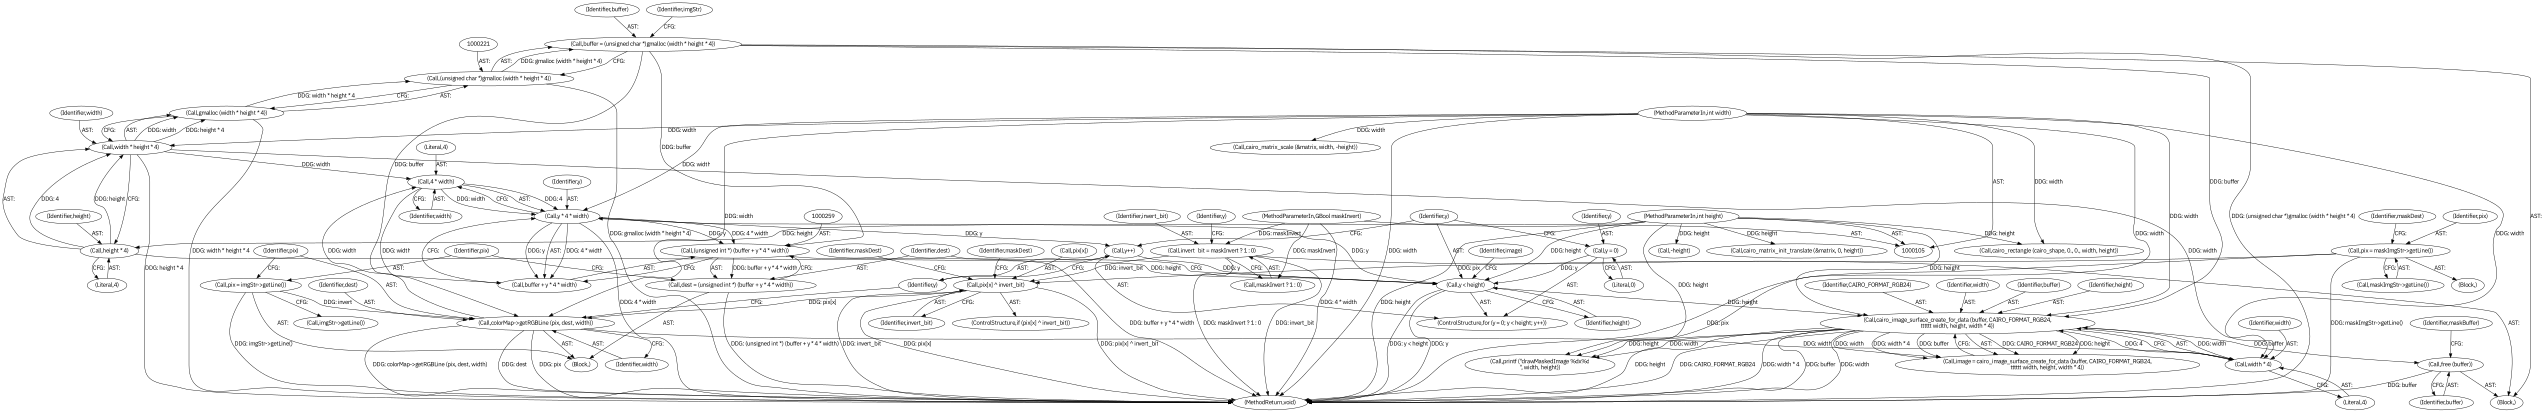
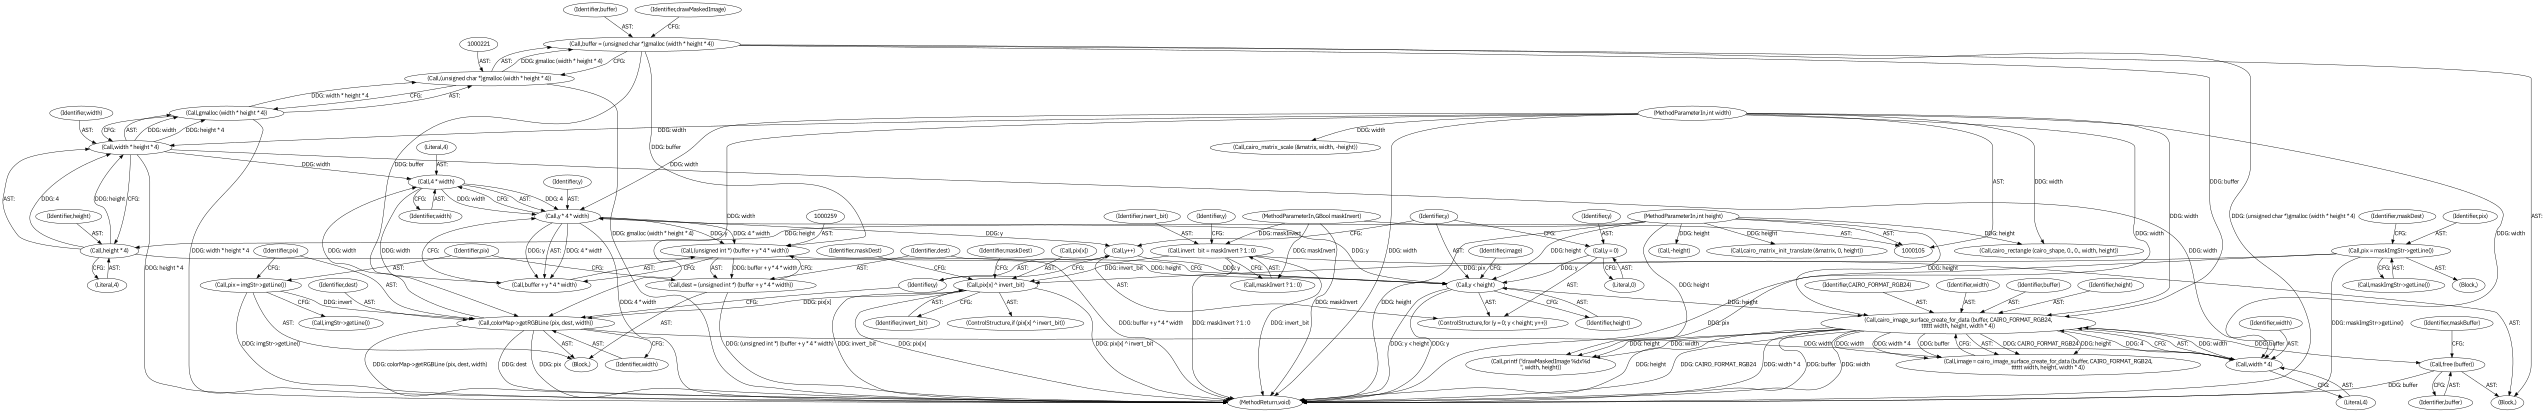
  digraph {
    fontname="IBM Plex Sans"
    node [fontname="IBM Plex Sans"]
    edge [fontname="IBM Plex Sans"]
    n1 [label="(Call,free (buffer))"]
    n2 [label="(Block,)"]
    n3 [label="(Identifier,buffer)"]
    n4 [label="(MethodReturn,void)"]
    n5 [label="(Call,cairo_image_surface_create_for_data (buffer, CAIRO_FORMAT_RGB24,\n\t\t\t\t\t\t width, height, width * 4))"]
    n6 [label="(Call,width * 4)"]
    n7 [label="(Call,printf (\"drawMaskedImage %dx%d\n\", width, height))"]
    n8 [label="(Call,image = cairo_image_surface_create_for_data (buffer, CAIRO_FORMAT_RGB24,\n\t\t\t\t\t\t width, height, width * 4))"]
    n9 [label="(Literal,4)"]
    n10 [label="(Call,buffer = (unsigned char *)gmalloc (width * height * 4))"]
    n11 [label="(Call,(unsigned char *)gmalloc (width * height * 4))"]
    n12 [label="(Call,(unsigned int *) (buffer + y * 4 * width))"]
    n13 [label="(Call,buffer + y * 4 * width)"]
    n14 [label="(Call,gmalloc (width * height * 4))"]
    n15 [label="(Call,dest = (unsigned int *) (buffer + y * 4 * width))"]
    n16 [label="(Call,y * 4 * width)"]
    n17 [label="(Call,width * height * 4)"]
    n18 [label="(Call,height * 4)"]
    n19 [label="(Call,4 * width)"]
    n20 [label="(Call,y < height)"]
    n21 [label="(Literal,4)"]
    n22 [label="(Call,colorMap->getRGBLine (pix, dest, width))"]
    n23 [label="(Identifier,width)"]
    n24 [label="(MethodParameterIn,int width)"]
    n25 [label="(Call,cairo_rectangle (cairo_shape, 0., 0., width, height))"]
    n26 [label="(Call,cairo_matrix_scale (&matrix, width, -height))"]
    1000105
    n28 [label="(Identifier,width)"]
    n29 [label="(Block,)"]
    n30 [label="(ControlStructure,for (y = 0; y < height; y++))"]
    n31 [label="(Identifier,height)"]
    n32 [label="(MethodParameterIn,int height)"]
    n33 [label="(Call,-height)"]
    n34 [label="(Call,cairo_matrix_init_translate (&matrix, 0, height))"]
    n35 [label="(Call,pix[x] ^ invert_bit)"]
    n36 [label="(Identifier,invert_bit)"]
    n37 [label="(ControlStructure,if (pix[x] ^ invert_bit))"]
    n38 [label="(Call,pix = maskImgStr->getLine())"]
    n39 [label="(Call,maskImgStr->getLine())"]
    n40 [label="(Block,)"]
    n41 [label="(Call,invert_bit = maskInvert ? 1 : 0)"]
    n42 [label="(Call,maskInvert ? 1 : 0)"]
    n43 [label="(MethodParameterIn,GBool maskInvert)"]
    n44 [label="(Call,pix = imgStr->getLine())"]
    n45 [label="(Call,imgStr->getLine())"]
    n46 [label="(Call,y++)"]
    n47 [label="(Identifier,y)"]
    n48 [label="(Call,y = 0)"]
    n49 [label="(Literal,0)"]
    n50 [label="(Identifier,CAIRO_FORMAT_RGB24)"]
    n51 [label="(Identifier,width)"]
    n52 [label="(Identifier,maskDest)"]
    n53 [label="(Identifier,width)"]
    n54 [label="(Identifier,dest)"]
    n55 [label="(Identifier,maskDest)"]
    n56 [label="(Identifier,y)"]
    n57 [label="(Identifier,buffer)"]
    n58 [label="(Identifier,y)"]
    n59 [label="(Identifier,y)"]
    n60 [label="(Identifier,buffer)"]
    n61 [label="(Identifier,pix)"]
    n62 [label="(Identifier,pix)"]
    n63 [label="(Identifier,invert_bit)"]
-   n64 [label="(Identifier,imgStr)"]
+   n64 [label="(Identifier,drawMaskedImage)"]
    n65 [label="(Literal,4)"]
    n66 [label="(Identifier,width)"]
    n67 [label="(Identifier,image)"]
    n68 [label="(Identifier,dest)"]
    n69 [label="(Identifier,height)"]
    n70 [label="(Identifier,pix)"]
    n71 [label="(Identifier,height)"]
    n72 [label="(Identifier,maskDest)"]
    n73 [label="(Identifier,y)"]
    n74 [label="(Call,pix[x])"]
    n75 [label="(Identifier,maskBuffer)"]
    1000221
    1000259
    n1 -> n2 [label="AST: "]
    n1 -> n3 [label="CFG: "]
    n1 -> n4 [label="DDG: buffer"]
    n3 -> n1 [label="AST: "]
    n5 -> n1 [label="DDG: buffer"]
    n5 -> n4 [label="DDG: height"]
    n5 -> n4 [label="DDG: CAIRO_FORMAT_RGB24"]
    n5 -> n4 [label="DDG: width * 4"]
    n5 -> n4 [label="DDG: buffer"]
    n5 -> n4 [label="DDG: width"]
    n5 -> n6 [label="CFG: "]
    n5 -> n7 [label="DDG: width"]
    n5 -> n7 [label="DDG: height"]
    n5 -> n8 [label="AST: "]
    n5 -> n8 [label="DDG: CAIRO_FORMAT_RGB24"]
    n5 -> n8 [label="DDG: height"]
    n5 -> n8 [label="DDG: width"]
    n5 -> n8 [label="DDG: width * 4"]
    n5 -> n8 [label="DDG: buffer"]
    n6 -> n5 [label="AST: "]
    n6 -> n5 [label="DDG: width"]
    n6 -> n5 [label="DDG: 4"]
    n6 -> n9 [label="CFG: "]
    n8 -> n5 [label="CFG: "]
    n9 -> n6 [label="AST: "]
    n10 -> n2 [label="AST: "]
    n10 -> n4 [label="DDG: (unsigned char *)gmalloc (width * height * 4)"]
    n10 -> n5 [label="DDG: buffer"]
    n10 -> n11 [label="CFG: "]
    n10 -> n12 [label="DDG: buffer"]
    n10 -> n13 [label="DDG: buffer"]
    n11 -> n4 [label="DDG: gmalloc (width * height * 4)"]
    n11 -> n10 [label="AST: "]
    n11 -> n10 [label="DDG: gmalloc (width * height * 4)"]
    n11 -> n14 [label="CFG: "]
    n12 -> n4 [label="DDG: buffer + y * 4 * width"]
    n12 -> n13 [label="CFG: "]
    n12 -> n15 [label="AST: "]
    n12 -> n15 [label="DDG: buffer + y * 4 * width"]
    n13 -> n12 [label="AST: "]
    n13 -> n16 [label="CFG: "]
    n14 -> n4 [label="DDG: width * height * 4"]
    n14 -> n11 [label="AST: "]
    n14 -> n11 [label="DDG: width * height * 4"]
    n14 -> n17 [label="CFG: "]
    n15 -> n4 [label="DDG: (unsigned int *) (buffer + y * 4 * width)"]
    n15 -> n12 [label="CFG: "]
    n15 -> n29 [label="AST: "]
    n16 -> n4 [label="DDG: 4 * width"]
    n16 -> n12 [label="DDG: y"]
    n16 -> n12 [label="DDG: 4 * width"]
    n16 -> n13 [label="AST: "]
    n16 -> n13 [label="DDG: y"]
    n16 -> n13 [label="DDG: 4 * width"]
    n16 -> n19 [label="CFG: "]
    n16 -> n46 [label="DDG: y"]
    n17 -> n4 [label="DDG: height * 4"]
    n17 -> n6 [label="DDG: width"]
    n17 -> n14 [label="AST: "]
    n17 -> n14 [label="DDG: width"]
    n17 -> n14 [label="DDG: height * 4"]
    n17 -> n18 [label="CFG: "]
    n17 -> n19 [label="DDG: width"]
    n18 -> n17 [label="AST: "]
    n18 -> n17 [label="DDG: height"]
    n18 -> n17 [label="DDG: 4"]
    n18 -> n20 [label="DDG: height"]
    n18 -> n21 [label="CFG: "]
    n19 -> n16 [label="AST: "]
    n19 -> n16 [label="DDG: 4"]
    n19 -> n16 [label="DDG: width"]
    n19 -> n22 [label="DDG: width"]
    n19 -> n23 [label="CFG: "]
    n20 -> n4 [label="DDG: y"]
    n20 -> n4 [label="DDG: y < height"]
    n20 -> n5 [label="DDG: height"]
    n20 -> n16 [label="DDG: y"]
    n20 -> n30 [label="AST: "]
    n20 -> n31 [label="CFG: "]
    n21 -> n18 [label="AST: "]
    n22 -> n4 [label="DDG: colorMap->getRGBLine (pix, dest, width)"]
    n22 -> n4 [label="DDG: dest"]
    n22 -> n4 [label="DDG: pix"]
    n22 -> n6 [label="DDG: width"]
    n22 -> n19 [label="DDG: width"]
    n22 -> n28 [label="CFG: "]
    n22 -> n29 [label="AST: "]
    n23 -> n19 [label="AST: "]
    n24 -> n4 [label="DDG: width"]
    n24 -> n5 [label="DDG: width"]
    n24 -> n6 [label="DDG: width"]
    n24 -> n7 [label="DDG: width"]
    n24 -> n16 [label="DDG: width"]
    n24 -> n17 [label="DDG: width"]
    n24 -> n22 [label="DDG: width"]
    n24 -> n25 [label="DDG: width"]
    n24 -> n26 [label="DDG: width"]
    n24 -> 1000105 [label="AST: "]
    n28 -> n22 [label="AST: "]
    n31 -> n20 [label="AST: "]
    n32 -> n4 [label="DDG: height"]
    n32 -> n5 [label="DDG: height"]
    n32 -> n7 [label="DDG: height"]
    n32 -> n18 [label="DDG: height"]
    n32 -> n20 [label="DDG: height"]
    n32 -> n25 [label="DDG: height"]
    n32 -> 1000105 [label="AST: "]
    n32 -> n33 [label="DDG: height"]
    n32 -> n34 [label="DDG: height"]
    n35 -> n4 [label="DDG: invert_bit"]
    n35 -> n4 [label="DDG: pix[x]"]
    n35 -> n4 [label="DDG: pix[x] ^ invert_bit"]
    n35 -> n22 [label="DDG: pix[x]"]
    n35 -> n36 [label="CFG: "]
    n35 -> n37 [label="AST: "]
    n36 -> n35 [label="AST: "]
    n38 -> n4 [label="DDG: pix"]
    n38 -> n4 [label="DDG: maskImgStr->getLine()"]
    n38 -> n35 [label="DDG: pix"]
    n38 -> n39 [label="CFG: "]
    n38 -> n40 [label="AST: "]
    n39 -> n38 [label="AST: "]
    n41 -> n2 [label="AST: "]
    n41 -> n4 [label="DDG: maskInvert ? 1 : 0"]
    n41 -> n4 [label="DDG: invert_bit"]
    n41 -> n35 [label="DDG: invert_bit"]
    n41 -> n42 [label="CFG: "]
    n42 -> n41 [label="AST: "]
-   n43 -> n4 [label="DDG: 4 * width"]
+   n43 -> n4 [label="DDG: maskInvert"]
    n43 -> 1000105 [label="AST: "]
    n43 -> n41 [label="DDG: maskInvert"]
    n43 -> n42 [label="DDG: maskInvert"]
    n44 -> n4 [label="DDG: imgStr->getLine()"]
    n44 -> n22 [label="DDG: invert"]
    n44 -> n29 [label="AST: "]
    n44 -> n45 [label="CFG: "]
    n46 -> n20 [label="DDG: y"]
    n46 -> n30 [label="AST: "]
    n46 -> n47 [label="CFG: "]
    n47 -> n22 [label="CFG: "]
    n47 -> n46 [label="AST: "]
    n48 -> n20 [label="DDG: y"]
    n48 -> n30 [label="AST: "]
    n48 -> n49 [label="CFG: "]
    n49 -> n48 [label="AST: "]
    n50 -> n5 [label="AST: "]
    n51 -> n5 [label="AST: "]
    n52 -> n35 [label="CFG: "]
    n53 -> n17 [label="AST: "]
    n54 -> n15 [label="AST: "]
    n54 -> n20 [label="CFG: "]
    n55 -> n38 [label="CFG: "]
    n56 -> n41 [label="CFG: "]
    n57 -> n5 [label="AST: "]
    n58 -> n48 [label="AST: "]
    n59 -> n20 [label="AST: "]
    n59 -> n46 [label="CFG: "]
    n59 -> n48 [label="CFG: "]
    n60 -> n10 [label="AST: "]
    n61 -> n38 [label="AST: "]
    n62 -> n22 [label="AST: "]
    n62 -> n44 [label="CFG: "]
    n63 -> n41 [label="AST: "]
    n64 -> n10 [label="CFG: "]
    n65 -> n19 [label="AST: "]
    n66 -> n6 [label="AST: "]
    n67 -> n20 [label="CFG: "]
    n68 -> n22 [label="AST: "]
    n69 -> n18 [label="AST: "]
    n70 -> n15 [label="CFG: "]
    n70 -> n44 [label="AST: "]
    n71 -> n5 [label="AST: "]
    n72 -> n35 [label="CFG: "]
    n73 -> n16 [label="AST: "]
    n74 -> n35 [label="AST: "]
    n75 -> n1 [label="CFG: "]
    1000221 -> n11 [label="AST: "]
    1000259 -> n12 [label="AST: "]
  }
